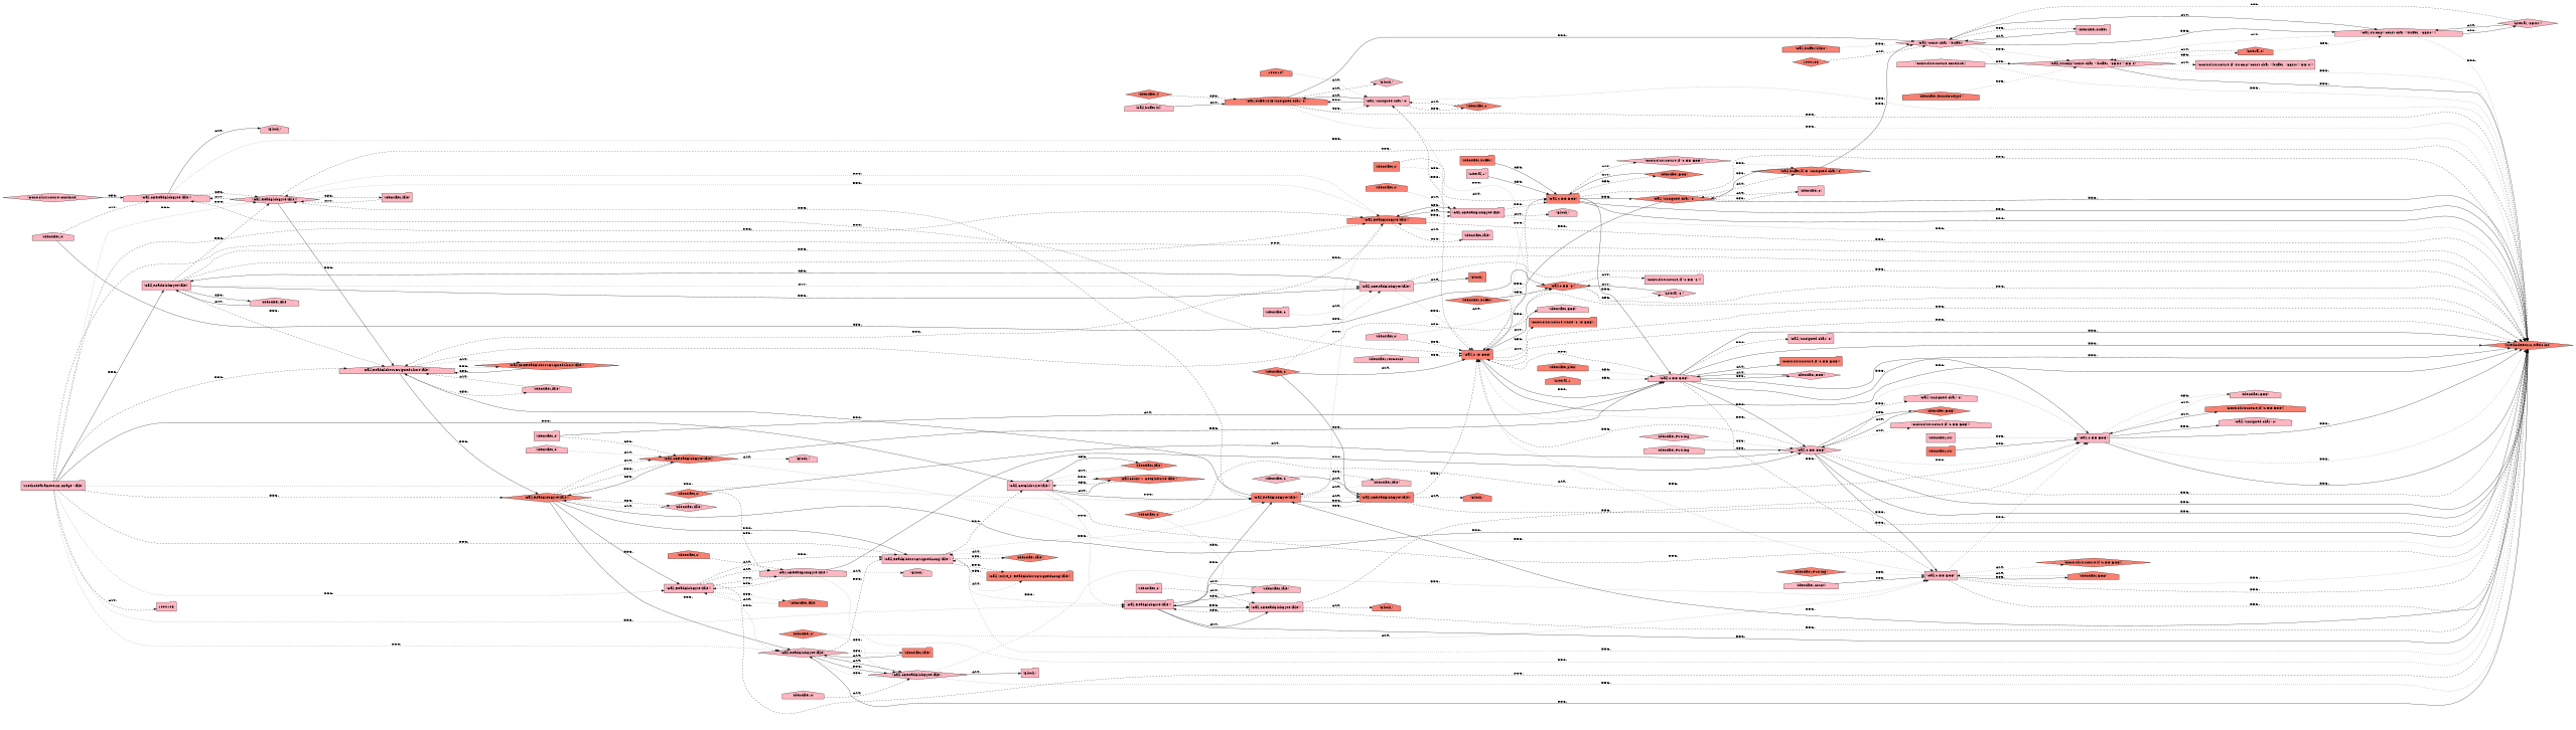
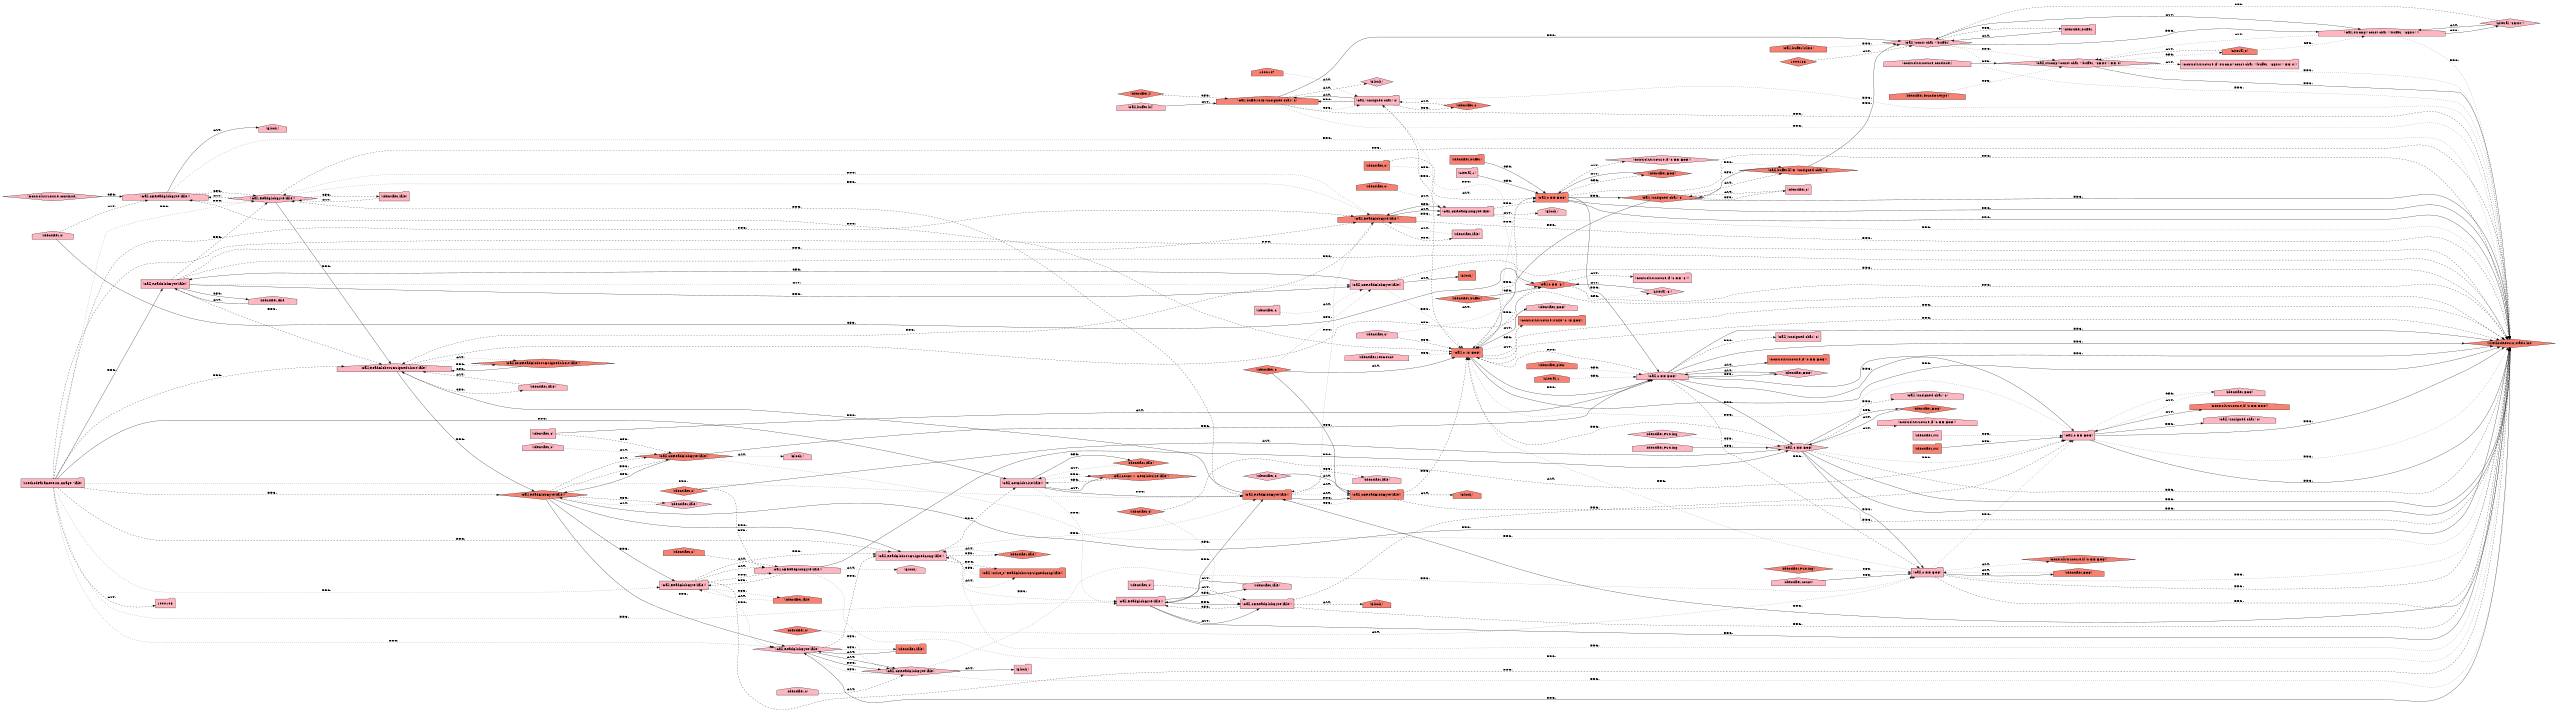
  digraph {
    fontname="DejaVu Serif"
    rankdir=LR
    node [fillcolor=lightpink fontname="DejaVu Serif" shape=house style=filled]
    edge [fontname="DejaVu Serif" style=solid]
    n1 [fillcolor=salmon label="(Call,buffer[0]=(unsigned char) c)"]
    n2 [label="(Call,(unsigned char) c)" shape=folder]
    n3 [label="(Call,(const char *)buffer)" shape=diamond]
    n4 [fillcolor=salmon label="(MethodReturn,static int)" shape=diamond]
    n5 [label="(Block,)" shape=diamond]
    n6 [fillcolor=salmon label="(Call,c != EOF)" shape=folder]
    n7 [fillcolor=salmon label="(Identifier,c)" shape=diamond]
    n8 [label="(Call,strcmp((const char *)buffer, \"8BIM\") == 0)" shape=diamond]
    n9 [label="(Call,strcmp((const char *)buffer, \"8BIM\"))"]
    n10 [label="(Identifier,buffer)" shape=folder]
    n11 [fillcolor=salmon label="(Call,c == '8')" shape=diamond]
    n12 [fillcolor=salmon label="(Call,c == EOF)" shape=folder]
    n13 [label="(Call,c == EOF)"]
    n14 [label="(Identifier,EOF)"]
    n15 [fillcolor=salmon label="(ControlStructure,while (c != EOF))" shape=folder]
    n16 [label="(ControlStructure,if (c == '8'))" shape=folder]
    n17 [label="(Literal,'8')" shape=diamond]
    n18 [fillcolor=salmon label="(Call,(unsigned char) c)" shape=diamond]
    n19 [fillcolor=salmon label="(Identifier,EOF)" shape=diamond]
    n20 [label="(ControlStructure,if (c == EOF))" shape=diamond]
    n21 [label="(Call,c == EOF)" shape=folder]
    n22 [label="(Call,c == EOF)" shape=diamond]
    n23 [label="(Call,c == EOF)" shape=folder]
    n24 [fillcolor=salmon label="(ControlStructure,if (c == EOF))" shape=folder]
    n25 [label="(Identifier,EOF)" shape=diamond]
    n26 [label="(Call,(unsigned char) c)" shape=folder]
    n27 [label="(Call,c=ReadBlobByte(ifile))" shape=folder]
    n28 [label="(Call,ReadBlobByte(ifile))" shape=folder]
    n29 [fillcolor=salmon label="(Block,)" shape=folder]
    n30 [label="(Call,ReadBlobMSBSignedShort(ifile))"]
    n31 [label="(Call,ReadBlobByte(ifile))" shape=diamond]
    n32 [fillcolor=salmon label="(Call,ReadBlobByte(ifile))"]
    n33 [label="(Identifier,ifile)"]
    n34 [fillcolor=salmon label="(Call,ReadBlobByte(ifile))" shape=diamond]
    n35 [fillcolor=salmon label="(Call,ID=ReadBlobMSBSignedShort(ifile))" shape=diamond]
    n36 [label="(Identifier,ifile)"]
    n37 [label="(Call,c=ReadBlobByte(ifile))"]
    n38 [label="(Identifier,ifile)" shape=folder]
    n39 [label="(Call,c=ReadBlobByte(ifile))" shape=folder]
    n40 [label="(Identifier,ifile)" shape=folder]
    n41 [label="(MethodParameterIn,Image *ifile)" shape=folder]
    n42 [fillcolor=salmon label="(Call,ReadBlobByte(ifile))" shape=folder]
    n43 [label="(Call,GetBlobSize(ifile))" shape=folder]
    n44 [label="(Call,ReadBlobMSBSignedLong(ifile))" shape=folder]
    n45 [label="(Call,ReadBlobByte(ifile))" shape=folder]
    n46 [label="(Call,ReadBlobByte(ifile))" shape=diamond]
    n47 [label="(Call,ReadBlobByte(ifile))" shape=folder]
    1000105 [shape=folder]
    n49 [fillcolor=salmon label="(Call,c=ReadBlobByte(ifile))" shape=folder]
    n50 [label="(Identifier,ifile)"]
    n51 [fillcolor=salmon label="(Identifier,ifile)" shape=diamond]
    n52 [fillcolor=salmon label="(Call,count > GetBlobSize(ifile))" shape=diamond]
    n53 [fillcolor=salmon label="(Identifier,ifile)" shape=diamond]
    n54 [fillcolor=salmon label="(Call,(ssize_t) ReadBlobMSBSignedLong(ifile))" shape=folder]
    n55 [label="(Call,c=ReadBlobByte(ifile))"]
    n56 [fillcolor=salmon label="(Identifier,ifile)"]
    n57 [fillcolor=salmon label="(Call,c=ReadBlobByte(ifile))" shape=diamond]
    n58 [label="(Identifier,ifile)" shape=diamond]
    n59 [label="(Call,c=ReadBlobByte(ifile))" shape=diamond]
    n60 [fillcolor=salmon label="(Identifier,ifile)" shape=folder]
    n61 [label="(Call,c=ReadBlobByte(ifile))" shape=folder]
    n62 [label="(Identifier,ifile)"]
    n63 [fillcolor=salmon label="(Block,)"]
    n64 [label="(Block,)"]
    n65 [label="(Block,)"]
    n66 [label="(Block,)"]
    n67 [label="(Block,)"]
    n68 [label="(Block,)" shape=folder]
    n69 [fillcolor=salmon label="(Block,)"]
    n70 [label="(Identifier,c)" shape=folder]
    n71 [fillcolor=salmon label="(Call,buffer[i] = (unsigned char) c)" shape=diamond]
    n72 [label="(Identifier,EOF)"]
    n73 [fillcolor=salmon label="(ControlStructure,if (c == EOF))"]
    n74 [label="(Call,(unsigned char) c)"]
    n75 [label="(Call,(unsigned char) c)"]
    n76 [fillcolor=salmon label="(Identifier,EOF)" shape=diamond]
    n77 [label="(ControlStructure,if (c == EOF))"]
    n78 [fillcolor=salmon label="(Identifier,EOF)"]
    n79 [fillcolor=salmon label="(ControlStructure,if (c == EOF))" shape=diamond]
    n80 [fillcolor=salmon label="(Literal,0)"]
    n81 [label="(ControlStructure,if (strcmp((const char *)buffer, \"8BIM\") == 0))" shape=folder]
    n82 [label="(Literal,\"8BIM\")" shape=diamond]
    n83 [label="(Identifier,c)" shape=diamond]
    n84 [label="(Identifier,c)"]
    n85 [fillcolor=salmon label="(Identifier,c)"]
    n86 [label="(Identifier,str)" shape=folder]
    n87 [label="(ControlStructure,continue;)" shape=diamond]
    n88 [fillcolor=salmon label="(Identifier,c)"]
    n89 [label="(Identifier,c)" shape=folder]
    n90 [label="(Identifier,PString)"]
    n91 [fillcolor=salmon label="(Call,buffer[4]=0)"]
    n92 [label="(Identifier,c)"]
    n93 [fillcolor=salmon label="(Literal,1)"]
    n94 [fillcolor=salmon label="(Identifier,i)" shape=diamond]
    n95 [fillcolor=salmon label="(Identifier,c)" shape=diamond]
    n96 [label="(Identifier,resCount)"]
    n97 [label="(Literal,1)" shape=folder]
    n98 [fillcolor=salmon label="(Identifier,buffer)" shape=folder]
    n99 [fillcolor=salmon label="(Identifier,c)" shape=diamond]
    n100 [label="(Identifier,count)"]
    n101 [fillcolor=salmon label="(Identifier,c)" shape=diamond]
    n102 [label="(ControlStructure,continue;)"]
    n103 [fillcolor=salmon label="(Identifier,c)" shape=folder]
    n104 [label="(Identifier,PString)" shape=diamond]
    n105 [label="(Identifier,c)"]
    n106 [fillcolor=salmon label="(Identifier,buffer)" shape=diamond]
    n107 [fillcolor=salmon label="(Identifier,plen)"]
    n108 [fillcolor=salmon label="(Identifier,foundOSType)"]
    n109 [label="(Identifier,c)" shape=folder]
    n110 [fillcolor=salmon label="(Identifier,c)" shape=diamond]
    n111 [fillcolor=salmon label="(Identifier,str)" shape=folder]
    n112 [label="(Call,buffer[0])"]
    n113 [label="(Identifier,c)"]
    n114 [label="(Identifier,c)" shape=folder]
    n115 [fillcolor=salmon label="(Identifier,PString)" shape=diamond]
    1000147 [fillcolor=salmon]
    1000186 [fillcolor=salmon shape=diamond]
    n1 -> n2 [label="CFG: " style=dotted]
    n1 -> n3 [label="DDG: "]
    n1 -> n4 [label="DDG: " style=dashed]
    n1 -> n4 [label="DDG: " style=dotted]
    n1 -> n5 [label="AST: " style=dashed]
    n2 -> n1 [label="AST: "]
    n2 -> n1 [label="DDG: "]
    n2 -> n4 [label="DDG: " style=dotted]
    n2 -> n6 [label="DDG: " style=dashed]
    n2 -> n7 [label="CFG: " style=dashed]
    n3 -> n4 [label="DDG: " style=dotted]
    n3 -> n8 [label="DDG: " style=dotted]
    n3 -> n9 [label="AST: "]
    n3 -> n9 [label="DDG: "]
    n3 -> n10 [label="CFG: " style=dashed]
    n6 -> n4 [label="DDG: " style=dashed]
    n6 -> n4 [label="DDG: " style=dashed]
    n6 -> n4 [label="DDG: "]
    n6 -> n11 [label="DDG: " style=dashed]
    n6 -> n12 [label="DDG: " style=dotted]
    n6 -> n13 [label="DDG: "]
    n6 -> n14 [label="CFG: " style=dotted]
    n6 -> n15 [label="AST: " style=dashed]
    n7 -> n2 [label="AST: " style=dashed]
    n8 -> n4 [label="DDG: "]
    n8 -> n4 [label="DDG: " style=dotted]
    n8 -> n80 [label="CFG: " style=dotted]
    n8 -> n81 [label="AST: " style=dotted]
    n9 -> n4 [label="DDG: " style=dotted]
    n9 -> n8 [label="AST: " style=dotted]
    n9 -> n82 [label="CFG: "]
    n10 -> n3 [label="AST: "]
    n11 -> n2 [label="DDG: " style=dotted]
    n11 -> n4 [label="DDG: " style=dashed]
    n11 -> n16 [label="AST: " style=dashed]
    n11 -> n17 [label="CFG: " style=dotted]
    n12 -> n4 [label="DDG: " style=dashed]
    n12 -> n4 [label="DDG: "]
    n12 -> n4 [label="DDG: "]
    n12 -> n6 [label="DDG: " style=dashed]
    n12 -> n13 [label="DDG: "]
    n12 -> n18 [label="DDG: "]
    n12 -> n19 [label="CFG: " style=dashed]
    n12 -> n20 [label="AST: " style=dashed]
    n13 -> n4 [label="DDG: "]
    n13 -> n4 [label="DDG: "]
    n13 -> n4 [label="DDG: "]
    n13 -> n6 [label="DDG: " style=dashed]
    n13 -> n21 [label="DDG: "]
    n13 -> n22 [label="DDG: "]
    n13 -> n23 [label="DDG: " style=dashed]
    n13 -> n24 [label="AST: "]
    n13 -> n25 [label="CFG: "]
    n13 -> n26 [label="DDG: " style=dashed]
    n14 -> n6 [label="AST: "]
    n17 -> n11 [label="AST: "]
    n18 -> n4 [label="DDG: "]
    n18 -> n6 [label="DDG: "]
    n18 -> n70 [label="CFG: " style=dashed]
    n18 -> n71 [label="AST: " style=dashed]
    n18 -> n71 [label="DDG: " style=dotted]
    n19 -> n12 [label="AST: "]
    n21 -> n4 [label="DDG: "]
    n21 -> n4 [label="DDG: "]
    n21 -> n4 [label="DDG: " style=dotted]
    n21 -> n6 [label="DDG: " style=dotted]
    n21 -> n72 [label="CFG: " style=dotted]
    n21 -> n73 [label="AST: "]
    n21 -> n74 [label="DDG: "]
    n22 -> n4 [label="DDG: "]
    n22 -> n4 [label="DDG: "]
    n22 -> n4 [label="DDG: " style=dashed]
    n22 -> n6 [label="DDG: " style=dashed]
    n22 -> n21 [label="DDG: " style=dotted]
    n22 -> n23 [label="DDG: "]
    n22 -> n75 [label="DDG: " style=dashed]
    n22 -> n76 [label="CFG: "]
    n22 -> n77 [label="AST: " style=dotted]
    n23 -> n4 [label="DDG: " style=dashed]
    n23 -> n4 [label="DDG: " style=dotted]
    n23 -> n4 [label="DDG: " style=dashed]
    n23 -> n6 [label="DDG: " style=dotted]
    n23 -> n21 [label="DDG: " style=dotted]
    n23 -> n78 [label="CFG: "]
    n23 -> n79 [label="AST: " style=dotted]
    n25 -> n13 [label="AST: "]
    n27 -> n4 [label="DDG: " style=dashed]
    n27 -> n6 [label="DDG: " style=dotted]
    n27 -> n28 [label="CFG: "]
    n27 -> n29 [label="AST: "]
    n28 -> n4 [label="DDG: " style=dashed]
    n28 -> n27 [label="AST: " style=dotted]
    n28 -> n27 [label="DDG: "]
    n28 -> n30 [label="DDG: " style=dashed]
    n28 -> n31 [label="DDG: " style=dashed]
    n28 -> n32 [label="DDG: " style=dashed]
    n28 -> n33 [label="CFG: "]
    n30 -> n4 [label="CFG: " style=dashed]
    n30 -> n34 [label="DDG: "]
    n30 -> n35 [label="AST: " style=dotted]
    n30 -> n35 [label="DDG: " style=dotted]
    n30 -> n36 [label="CFG: " style=dashed]
    n31 -> n4 [label="DDG: " style=dashed]
    n31 -> n30 [label="DDG: "]
    n31 -> n32 [label="DDG: " style=dotted]
    n31 -> n37 [label="AST: " style=dashed]
    n31 -> n37 [label="DDG: " style=dotted]
    n31 -> n38 [label="CFG: " style=dashed]
    n32 -> n4 [label="DDG: " style=dashed]
    n32 -> n30 [label="DDG: " style=dashed]
    n32 -> n31 [label="DDG: " style=dotted]
    n32 -> n39 [label="AST: "]
    n32 -> n39 [label="DDG: " style=dotted]
    n32 -> n40 [label="CFG: " style=dashed]
    n33 -> n28 [label="AST: "]
    n34 -> n4 [label="DDG: "]
    n34 -> n44 [label="DDG: "]
    n34 -> n45 [label="DDG: "]
    n34 -> n46 [label="DDG: "]
    n34 -> n57 [label="AST: " style=dashed]
    n34 -> n57 [label="DDG: " style=dashed]
    n34 -> n58 [label="CFG: " style=dashed]
    n35 -> n30 [label="CFG: "]
    n36 -> n30 [label="AST: " style=dashed]
    n37 -> n4 [label="DDG: " style=dotted]
    n37 -> n6 [label="DDG: " style=dashed]
    n37 -> n31 [label="CFG: " style=dashed]
    n37 -> n66 [label="AST: "]
    n38 -> n31 [label="AST: " style=dashed]
    n39 -> n4 [label="DDG: " style=dotted]
    n39 -> n12 [label="DDG: " style=dashed]
    n39 -> n32 [label="CFG: "]
    n39 -> n67 [label="AST: " style=dashed]
    n40 -> n32 [label="AST: " style=dotted]
    n41 -> n4 [label="DDG: " style=dashed]
    n41 -> n28 [label="DDG: "]
    n41 -> n30 [label="DDG: " style=dashed]
    n41 -> n31 [label="DDG: " style=dotted]
    n41 -> n32 [label="DDG: " style=dashed]
    n41 -> n34 [label="DDG: " style=dashed]
    n41 -> n42 [label="DDG: " style=dotted]
    n41 -> n43 [label="DDG: "]
    n41 -> n44 [label="DDG: " style=dashed]
    n41 -> n45 [label="DDG: " style=dotted]
    n41 -> n46 [label="DDG: " style=dotted]
    n41 -> n47 [label="DDG: " style=dotted]
    n41 -> 1000105 [label="AST: " style=dashed]
    n42 -> n4 [label="DDG: "]
    n42 -> n30 [label="DDG: "]
    n42 -> n31 [label="DDG: " style=dashed]
    n42 -> n32 [label="DDG: " style=dotted]
    n42 -> n49 [label="AST: " style=dotted]
    n42 -> n49 [label="DDG: "]
    n42 -> n50 [label="CFG: " style=dashed]
-   n43 -> n4 [label="DDG: " style=dashed]
    n43 -> n42 [label="DDG: "]
    n43 -> n47 [label="DDG: " style=dotted]
    n43 -> n51 [label="CFG: "]
    n43 -> n52 [label="AST: "]
    n43 -> n52 [label="DDG: " style=dotted]
    n44 -> n4 [label="DDG: " style=dotted]
    n44 -> n42 [label="DDG: " style=dotted]
    n44 -> n43 [label="DDG: " style=dashed]
    n44 -> n47 [label="DDG: " style=dotted]
    n44 -> n53 [label="CFG: " style=dashed]
    n44 -> n54 [label="AST: " style=dotted]
    n44 -> n54 [label="DDG: " style=dashed]
    n45 -> n4 [label="DDG: " style=dashed]
    n45 -> n44 [label="DDG: " style=dashed]
    n45 -> n46 [label="DDG: " style=dotted]
    n45 -> n55 [label="AST: " style=dashed]
    n45 -> n55 [label="DDG: " style=dashed]
    n45 -> n56 [label="CFG: " style=dotted]
    n46 -> n4 [label="DDG: "]
    n46 -> n44 [label="DDG: " style=dashed]
    n46 -> n59 [label="AST: "]
    n46 -> n59 [label="DDG: "]
    n46 -> n60 [label="CFG: " style=dotted]
    n47 -> n4 [label="DDG: "]
    n47 -> n42 [label="DDG: "]
    n47 -> n61 [label="AST: "]
    n47 -> n61 [label="DDG: "]
    n47 -> n62 [label="CFG: "]
    n49 -> n4 [label="DDG: " style=dashed]
    n49 -> n6 [label="DDG: " style=dashed]
    n49 -> n42 [label="CFG: " style=dotted]
    n49 -> n63 [label="AST: " style=dashed]
    n50 -> n42 [label="AST: " style=dotted]
    n51 -> n43 [label="AST: " style=dotted]
    n52 -> n43 [label="CFG: " style=dashed]
    n53 -> n44 [label="AST: " style=dotted]
    n54 -> n44 [label="CFG: " style=dotted]
    n55 -> n4 [label="DDG: " style=dotted]
    n55 -> n22 [label="DDG: "]
    n55 -> n45 [label="CFG: " style=dashed]
    n55 -> n64 [label="AST: " style=dotted]
    n56 -> n45 [label="AST: " style=dotted]
    n57 -> n4 [label="DDG: " style=dotted]
    n57 -> n13 [label="DDG: "]
    n57 -> n34 [label="CFG: "]
    n57 -> n65 [label="AST: " style=dotted]
    n58 -> n34 [label="AST: " style=dotted]
    n59 -> n4 [label="DDG: " style=dotted]
    n59 -> n23 [label="DDG: " style=dotted]
    n59 -> n46 [label="CFG: " style=dotted]
    n59 -> n68 [label="AST: "]
    n60 -> n46 [label="AST: "]
    n61 -> n4 [label="DDG: " style=dashed]
    n61 -> n21 [label="DDG: " style=dashed]
    n61 -> n47 [label="CFG: " style=dashed]
    n61 -> n69 [label="AST: " style=dashed]
    n62 -> n47 [label="AST: "]
    n70 -> n18 [label="AST: " style=dashed]
    n71 -> n3 [label="DDG: "]
    n71 -> n18 [label="CFG: "]
    n72 -> n21 [label="AST: " style=dotted]
    n76 -> n22 [label="AST: "]
    n78 -> n23 [label="AST: " style=dotted]
    n80 -> n8 [label="AST: " style=dashed]
    n80 -> n9 [label="CFG: " style=dotted]
    n82 -> n3 [label="CFG: " style=dashed]
    n82 -> n9 [label="AST: "]
    n83 -> n49 [label="AST: "]
    n84 -> n57 [label="AST: " style=dotted]
    n85 -> n39 [label="AST: " style=dotted]
    n86 -> n21 [label="CFG: " style=dotted]
    n87 -> n37 [label="CFG: "]
    n88 -> n55 [label="AST: " style=dashed]
    n89 -> n27 [label="AST: " style=dotted]
    n90 -> n22 [label="CFG: "]
    n91 -> n3 [label="DDG: " style=dotted]
    n92 -> n6 [label="CFG: " style=dashed]
    n92 -> n11 [label="AST: " style=dotted]
    n93 -> n13 [label="CFG: " style=dotted]
    n94 -> n1 [label="CFG: " style=dashed]
    n95 -> n21 [label="AST: " style=dashed]
    n95 -> n61 [label="CFG: " style=dotted]
    n96 -> n6 [label="CFG: " style=dotted]
    n97 -> n12 [label="CFG: "]
    n98 -> n12 [label="CFG: "]
    n99 -> n6 [label="AST: "]
    n99 -> n27 [label="CFG: " style=dotted]
    n99 -> n49 [label="CFG: "]
    n100 -> n23 [label="CFG: "]
    n101 -> n23 [label="AST: " style=dotted]
    n101 -> n59 [label="CFG: " style=dotted]
    n102 -> n8 [label="CFG: "]
    n103 -> n12 [label="AST: " style=dashed]
    n103 -> n39 [label="CFG: " style=dotted]
    n104 -> n22 [label="CFG: " style=dotted]
    n105 -> n59 [label="AST: " style=dashed]
    n106 -> n11 [label="CFG: "]
    n107 -> n13 [label="CFG: " style=dotted]
    n108 -> n8 [label="CFG: " style=dotted]
    n109 -> n13 [label="AST: "]
    n109 -> n57 [label="CFG: " style=dashed]
    n110 -> n22 [label="AST: "]
    n110 -> n55 [label="CFG: " style=dashed]
    n111 -> n21 [label="CFG: "]
    n112 -> n1 [label="AST: "]
    n113 -> n11 [label="CFG: "]
    n113 -> n37 [label="AST: " style=dashed]
    n114 -> n61 [label="AST: " style=dashed]
    n115 -> n23 [label="CFG: " style=dotted]
    1000147 -> n2 [label="AST: " style=dotted]
    1000186 -> n3 [label="AST: " style=dashed]
  }
